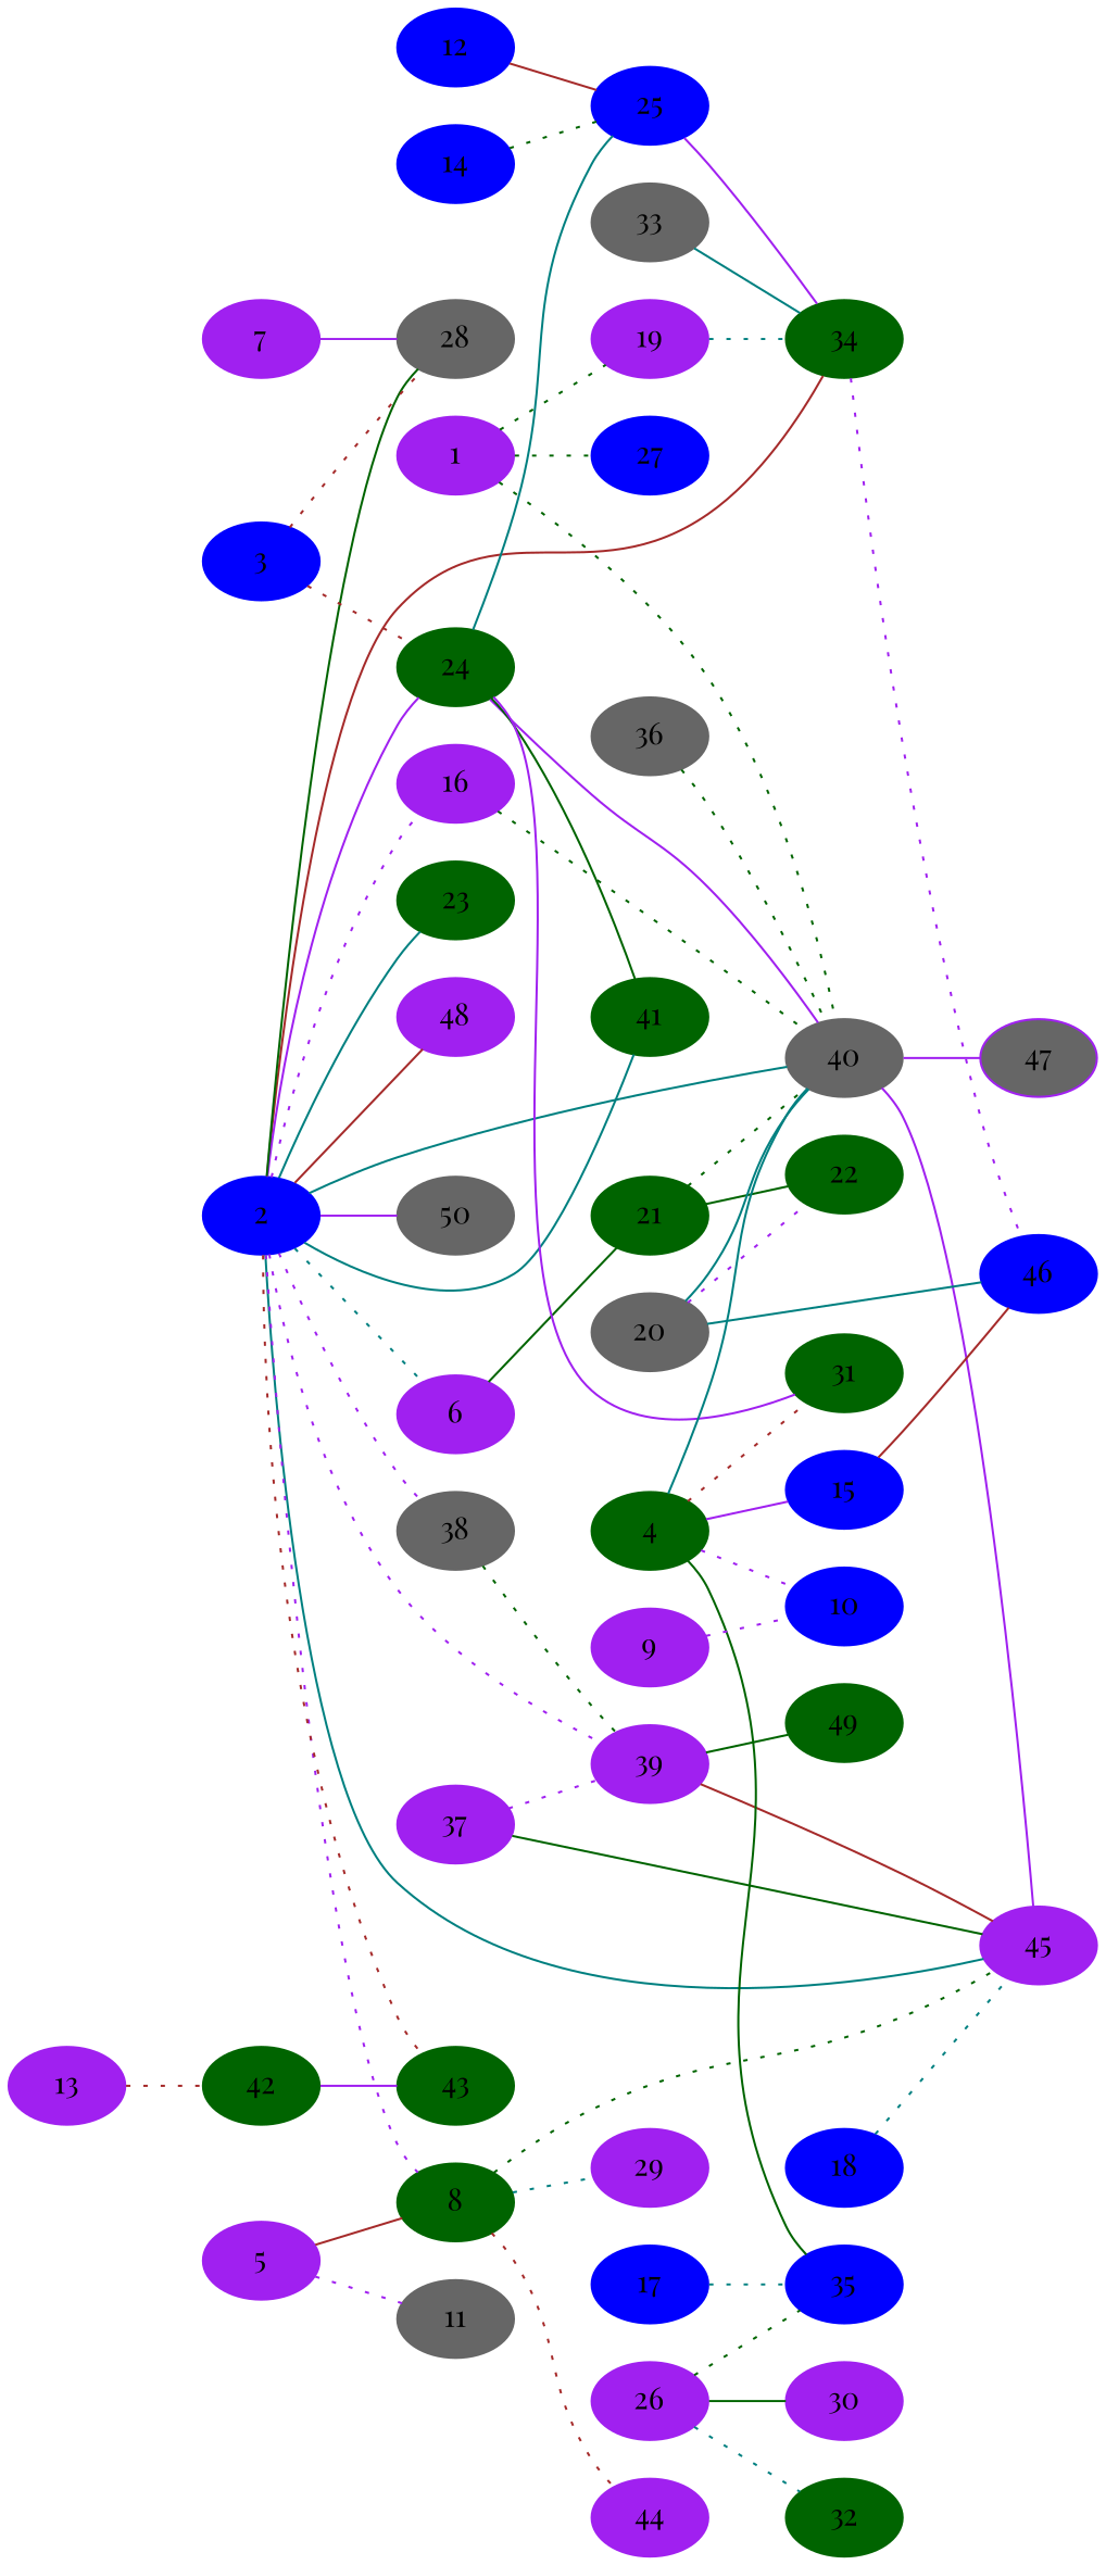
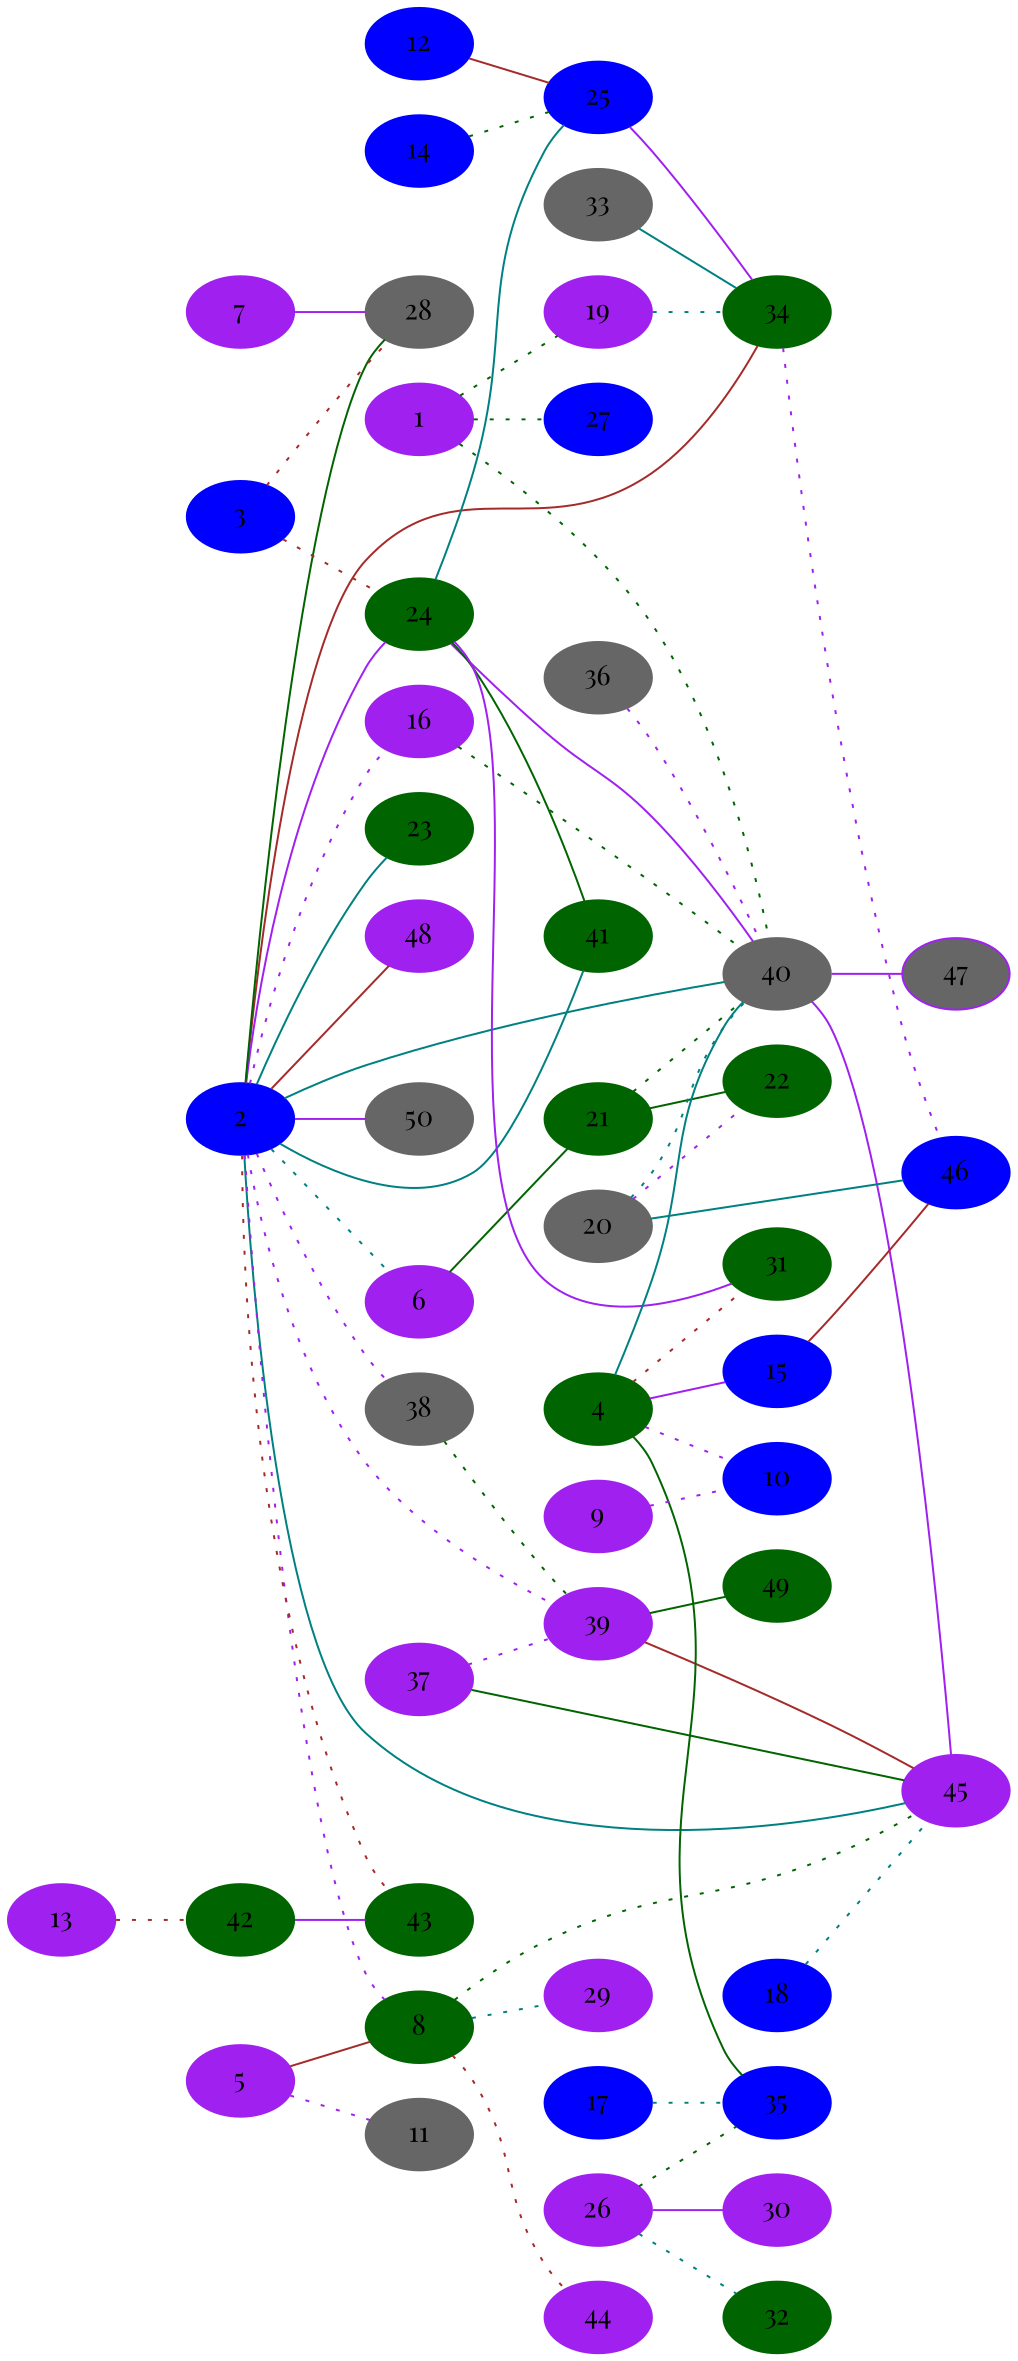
  graph {
    fontname="Playfair Display"
    rankdir=LR
    node [color=purple fontname="Playfair Display" style=filled]
    edge [color=purple fontname="Playfair Display" style=dotted weight=1.0]
    1
    19
    27 [color=blue]
    40 [color=gray40]
    34 [color=darkgreen]
    45
    47 [fillcolor=gray40]
    2 [color=blue]
    6
    8 [color=darkgreen]
    16
    23 [color=darkgreen]
    24 [color=darkgreen]
    28 [color=gray40]
    38 [color=gray40]
    39
    41 [color=darkgreen]
    43 [color=darkgreen]
    48
    50 [color=gray40]
    21 [color=darkgreen]
    29
    44
    31 [color=darkgreen]
    25 [color=blue]
    46 [color=blue]
    49 [color=darkgreen]
    3 [color=blue]
    4 [color=darkgreen]
    10 [color=blue]
    15 [color=blue]
    35 [color=blue]
    5
    11 [color=gray40]
    22 [color=darkgreen]
    7
    9
    12 [color=blue]
    42 [color=darkgreen]
    13
    14 [color=blue]
    17 [color=blue]
    18 [color=blue]
    20 [color=gray40]
    26
    30
    32 [color=darkgreen]
    33 [color=gray40]
    36 [color=gray40]
    37
    1 -- 19 [color=darkgreen]
    1 -- 27 [color=darkgreen]
    1 -- 40 [color=darkgreen]
    19 -- 34 [color=teal]
    40 -- 45 [style=solid]
    40 -- 47 [style=solid]
    34 -- 46
    2 -- 40 [color=teal style=solid]
    2 -- 34 [color=brown style=solid]
    2 -- 45 [color=teal style=solid]
    2 -- 6 [color=teal]
    2 -- 8
    2 -- 16
    2 -- 23 [color=teal style=solid]
    2 -- 24 [style=solid]
    2 -- 28 [color=darkgreen style=solid]
    2 -- 38 [weight=2.0]
    2 -- 39
    2 -- 41 [color=teal style=solid]
    2 -- 43 [color=brown]
    2 -- 48 [color=brown style=solid weight=2.0]
    2 -- 50 [style=solid]
    6 -- 21 [color=darkgreen style=solid]
    8 -- 45 [color=darkgreen]
    8 -- 29 [color=teal]
    8 -- 44 [color=brown weight=2.0]
    16 -- 40 [color=darkgreen]
    24 -- 40 [style=solid]
    24 -- 41 [color=darkgreen style=solid]
    24 -- 31 [style=solid]
    24 -- 25 [color=teal style=solid]
    38 -- 39 [color=darkgreen]
    39 -- 45 [color=brown style=solid]
    39 -- 49 [color=darkgreen style=solid]
    21 -- 40 [color=darkgreen]
    21 -- 22 [color=darkgreen style=solid]
    25 -- 34 [style=solid]
    3 -- 24 [color=brown]
    3 -- 28 [color=brown]
    4 -- 40 [color=teal style=solid]
    4 -- 31 [color=brown]
    4 -- 10
    4 -- 15 [style=solid]
    4 -- 35 [color=darkgreen style=solid]
    15 -- 46 [color=brown style=solid]
    5 -- 8 [color=brown style=solid]
    5 -- 11
    7 -- 28 [style=solid]
    9 -- 10
    12 -- 25 [color=brown style=solid]
    42 -- 43 [style=solid]
    13 -- 42 [color=brown]
    14 -- 25 [color=darkgreen]
    17 -- 35 [color=teal]
    18 -- 45 [color=teal]
-   20 -- 40 [color=teal style=solid]
+   20 -- 40 [color=teal]
    20 -- 46 [color=teal style=solid]
    20 -- 22
    26 -- 35 [color=darkgreen]
-   26 -- 30 [color=darkgreen style=solid]
+   26 -- 30 [style=solid]
    26 -- 32 [color=teal]
    33 -- 34 [color=teal style=solid]
-   36 -- 40 [color=darkgreen]
+   36 -- 40
    37 -- 45 [color=darkgreen style=solid]
    37 -- 39
  }
